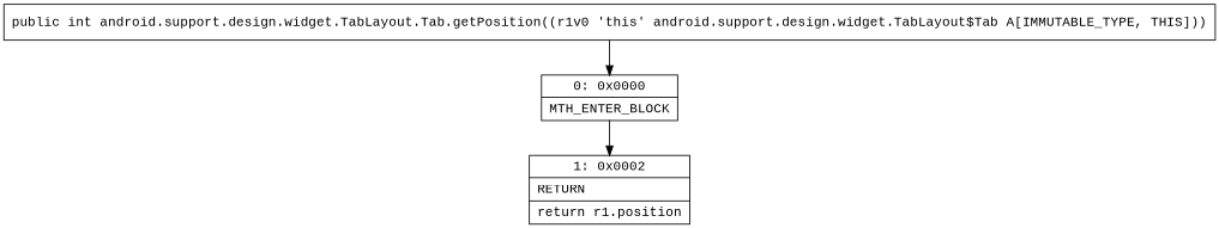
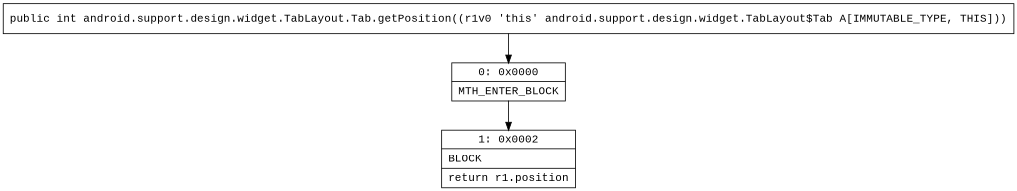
  digraph {
    fontname="Liberation Mono"
    node [shape=record fontname="Liberation Mono"]
    edge [fontname="Liberation Mono"]
    n1 [label="{0\:\ 0x0000|MTH_ENTER_BLOCK\l}"]
-   n2 [label="{1\:\ 0x0002|RETURN\l|return r1.position\l}"]
+   n2 [label="{1\:\ 0x0002|BLOCK\l|return r1.position\l}"]
    n3 [label="{public int android.support.design.widget.TabLayout.Tab.getPosition((r1v0 'this' android.support.design.widget.TabLayout$Tab A[IMMUTABLE_TYPE, THIS])) }"]
    n1 -> n2
    n3 -> n1
  }
